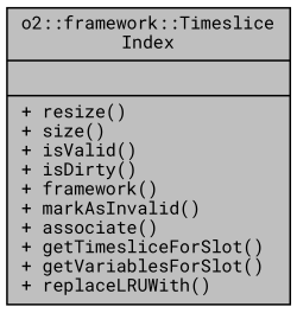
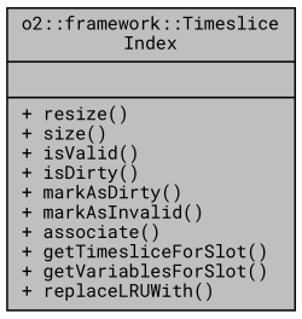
  digraph {
    fontname="Roboto Mono"
-   n1 [color=black fillcolor=grey75 fontcolor=black fontname="Roboto Mono" fontsize=10 height=0.2 label="{o2::framework::Timeslice\lIndex\n||+ resize()\l+ size()\l+ isValid()\l+ isDirty()\l+ framework()\l+ markAsInvalid()\l+ associate()\l+ getTimesliceForSlot()\l+ getVariablesForSlot()\l+ replaceLRUWith()\l}" shape=record style=filled width=0.4]
+   n1 [color=black fillcolor=grey75 fontcolor=black fontname="Roboto Mono" fontsize=10 height=0.2 label="{o2::framework::Timeslice\lIndex\n||+ resize()\l+ size()\l+ isValid()\l+ isDirty()\l+ markAsDirty()\l+ markAsInvalid()\l+ associate()\l+ getTimesliceForSlot()\l+ getVariablesForSlot()\l+ replaceLRUWith()\l}" shape=record style=filled width=0.4]
  }
